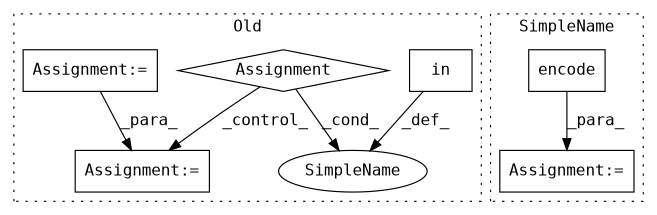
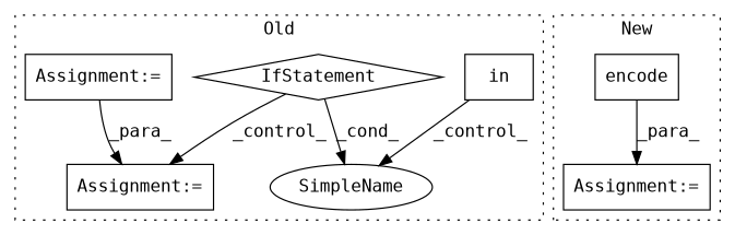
  digraph {
    fontname="DejaVu Sans Mono"
    node [a=7 fontname="DejaVu Sans Mono" l=1 shape=box]
    edge [fontname="DejaVu Sans Mono"]
    n1 [a=105 l=33 label=in s=4115]
-   n2 [a=25 l="18,2" label=Assignment s="4097,4148" shape=diamond]
+   n2 [a=25 l="18,2" label=IfStatement s="4097,4148" shape=diamond]
    n3 [l=2 label="Assignment:=" s=4260]
    n4 [a=42 label=SimpleName shape=ellipse l=""]
    n5 [label="Assignment:=" s=3971]
    n6 [a=32 l="7,1" label=encode s="6524,6538"]
    n7 [label="Assignment:=" s=6491]
    subgraph cluster_1 {
      label=Old
      style=dotted
      n1
      n2
      n3
      n4
      n5
    }
    subgraph cluster_2 {
-     label=SimpleName
+     label=New
      style=dotted
      n6
      n7
    }
-   n1 -> n4 [label=_def_]
+   n1 -> n4 [label=_control_]
    n2 -> n3 [label=_control_]
    n2 -> n4 [label=_cond_]
    n5 -> n3 [label=_para_]
    n6 -> n7 [label=_para_]
  }
